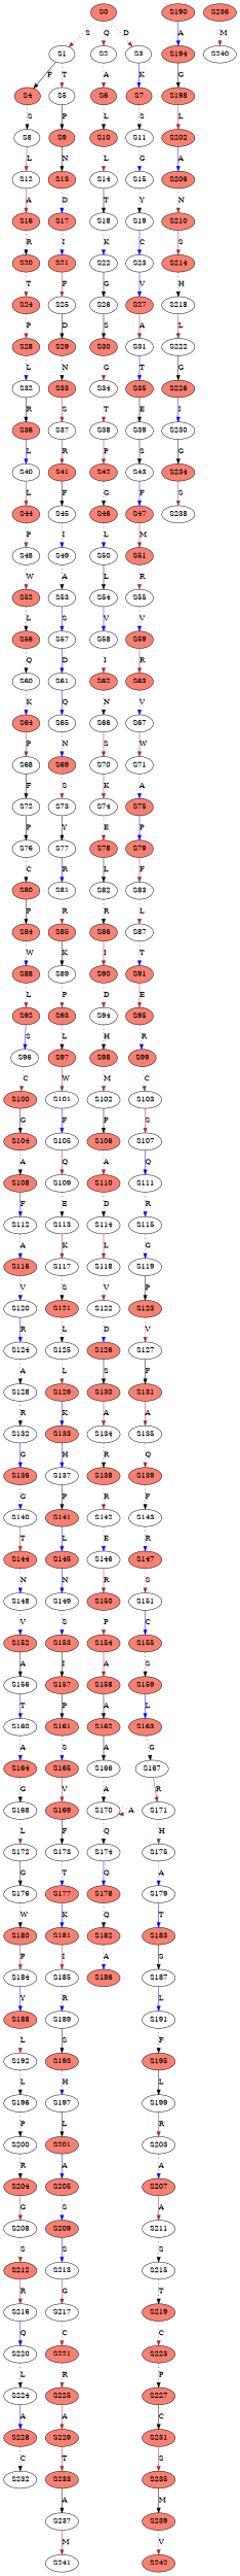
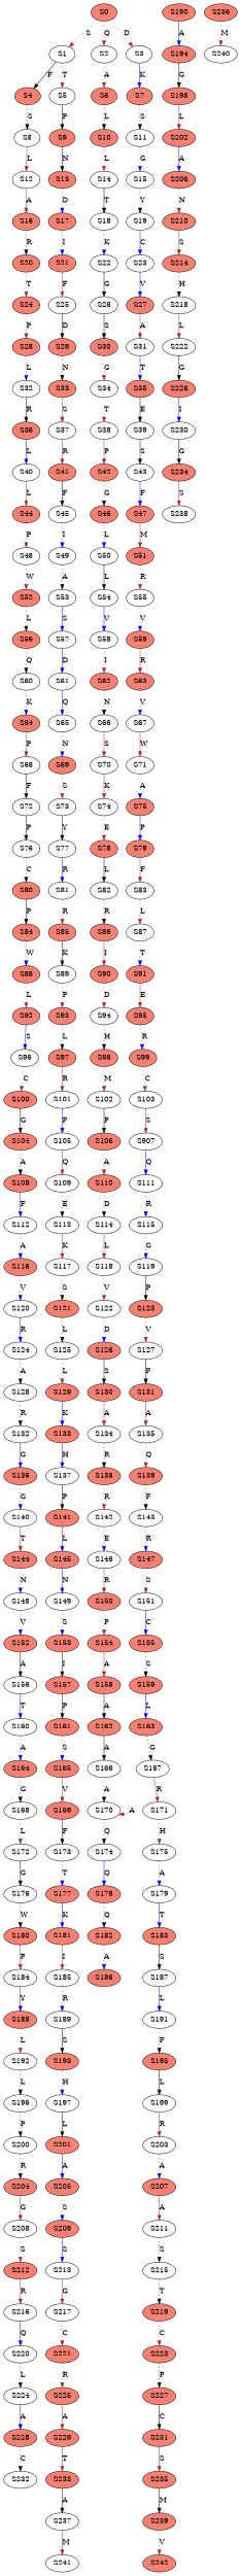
  strict digraph {
    node [fillcolor=white style=filled]
    edge [color=brown style=solid]
    S0 [fillcolor=salmon]
    S1
    S2
    S3
    S4 [fillcolor=salmon]
    S5
    S6 [fillcolor=salmon]
    S7 [fillcolor=salmon]
    S8
    S9 [fillcolor=salmon]
    S10 [fillcolor=salmon]
    S11
    S12
    S13 [fillcolor=salmon]
    S14
    S15
    S16 [fillcolor=salmon]
    S17 [fillcolor=salmon]
    S18
    S19
    S20 [fillcolor=salmon]
    S21 [fillcolor=salmon]
    S22
    S23
    S24 [fillcolor=salmon]
    S25
    S26
    S27 [fillcolor=salmon]
    S28 [fillcolor=salmon]
    S29 [fillcolor=salmon]
    S30 [fillcolor=salmon]
    S31
    S32
    S33 [fillcolor=salmon]
    S34
    S35 [fillcolor=salmon]
    S36 [fillcolor=salmon]
    S37
    S38
    S39
    S40
    S41 [fillcolor=salmon]
    S42 [fillcolor=salmon]
    S43
    S44 [fillcolor=salmon]
    S45
    S46 [fillcolor=salmon]
    S47 [fillcolor=salmon]
    S48
    S49
    S50
    S51 [fillcolor=salmon]
    S52 [fillcolor=salmon]
    S53
    S54
    S55
    S56 [fillcolor=salmon]
    S57
    S58
    S59 [fillcolor=salmon]
    S60
    S61
    S62 [fillcolor=salmon]
    S63 [fillcolor=salmon]
    S64 [fillcolor=salmon]
    S65
    S66
    S67
    S68
    S69 [fillcolor=salmon]
    S70
    S71
    S72
    S73
    S74
    S75 [fillcolor=salmon]
    S76
    S77
    S78 [fillcolor=salmon]
    S79 [fillcolor=salmon]
    S80 [fillcolor=salmon]
    S81
    S82
    S83
    S84 [fillcolor=salmon]
    S85 [fillcolor=salmon]
    S86 [fillcolor=salmon]
    S87
    S88 [fillcolor=salmon]
    S89
    S90 [fillcolor=salmon]
    S91 [fillcolor=salmon]
    S92 [fillcolor=salmon]
    S93 [fillcolor=salmon]
    S94
    S95 [fillcolor=salmon]
    S96
    S97 [fillcolor=salmon]
    S98 [fillcolor=salmon]
    S99 [fillcolor=salmon]
    S100 [fillcolor=salmon]
    S101
    S102
    S103
    S104 [fillcolor=salmon]
    S105
    S106 [fillcolor=salmon]
-   S107
+   S107 [label=S907]
    S108 [fillcolor=salmon]
    S109
    S110 [fillcolor=salmon]
    S111
    S112
    S113
    S114
    S115
    S116 [fillcolor=salmon]
    S117
    S118
    S119
    S120
    S121 [fillcolor=salmon]
    S122
    S123 [fillcolor=salmon]
    S124
    S125
    S126 [fillcolor=salmon]
    S127
    S128
    S129 [fillcolor=salmon]
    S130 [fillcolor=salmon]
    S131 [fillcolor=salmon]
    S132
    S133 [fillcolor=salmon]
    S134
    S135
    S136 [fillcolor=salmon]
    S137
    S138 [fillcolor=salmon]
    S139 [fillcolor=salmon]
    S140
    S141 [fillcolor=salmon]
    S142
    S143
    S144 [fillcolor=salmon]
    S145 [fillcolor=salmon]
    S146
    S147 [fillcolor=salmon]
    S148
    S149
    S150 [fillcolor=salmon]
    S151
    S152 [fillcolor=salmon]
    S153 [fillcolor=salmon]
    S154 [fillcolor=salmon]
    S155 [fillcolor=salmon]
    S156
    S157 [fillcolor=salmon]
    S158 [fillcolor=salmon]
    S159 [fillcolor=salmon]
    S160
    S161 [fillcolor=salmon]
    S162 [fillcolor=salmon]
    S163 [fillcolor=salmon]
    S164 [fillcolor=salmon]
    S165 [fillcolor=salmon]
    S166
    S167
    S168
    S169 [fillcolor=salmon]
    S170
    S171
    S172
    S173
    S174
    S175
    S176
    S177 [fillcolor=salmon]
    S178 [fillcolor=salmon]
    S179
    S180 [fillcolor=salmon]
    S181 [fillcolor=salmon]
    S182 [fillcolor=salmon]
    S183 [fillcolor=salmon]
    S184
    S185
    S186 [fillcolor=salmon]
    S187
    S188 [fillcolor=salmon]
    S189
    S191
    S192
    S193 [fillcolor=salmon]
    S190 [fillcolor=salmon]
    S194 [fillcolor=salmon]
    S195 [fillcolor=salmon]
    S196
    S197
    S198 [fillcolor=salmon]
    S199
    S200
    S201 [fillcolor=salmon]
    S202 [fillcolor=salmon]
    S203
    S204 [fillcolor=salmon]
    S205 [fillcolor=salmon]
    S206 [fillcolor=salmon]
    S207 [fillcolor=salmon]
    S208
    S209 [fillcolor=salmon]
    S210 [fillcolor=salmon]
    S211
    S212 [fillcolor=salmon]
    S213
    S214 [fillcolor=salmon]
    S215
    S216
    S217
    S218
    S219 [fillcolor=salmon]
    S220
    S221 [fillcolor=salmon]
    S222
    S223 [fillcolor=salmon]
    S224
    S225 [fillcolor=salmon]
    S226 [fillcolor=salmon]
    S227 [fillcolor=salmon]
    S228 [fillcolor=salmon]
    S229 [fillcolor=salmon]
    S230
    S231 [fillcolor=salmon]
    S232
    S233 [fillcolor=salmon]
    S234 [fillcolor=salmon]
    S235 [fillcolor=salmon]
    S237
    S238
    S239 [fillcolor=salmon]
    S236 [fillcolor=salmon]
    S240
    S241
    S242 [fillcolor=salmon]
    S0 -> S1 [label=S style=dotted]
    S0 -> S2 [label=Q style=dotted]
    S0 -> S3 [label=D style=dotted]
    S1 -> S4 [color=black label=F]
    S1 -> S5 [label=T style=dotted]
    S2 -> S6 [label=A style=dotted]
    S3 -> S7 [color=blue label=K]
    S4 -> S8 [color=black label=S style=dotted]
    S5 -> S9 [color=black label=P]
    S6 -> S10 [color=black label=L style=dotted]
    S7 -> S11 [color=black label=S style=dotted]
    S8 -> S12 [label=L]
    S9 -> S13 [color=black label=N]
    S10 -> S14 [label=L style=dotted]
    S11 -> S15 [color=blue label=G style=dotted]
    S12 -> S16 [label=A]
    S13 -> S17 [color=blue label=D style=dotted]
    S14 -> S18 [color=black label=T]
    S15 -> S19 [color=black label=Y style=dotted]
    S16 -> S20 [color=black label=R style=dotted]
    S17 -> S21 [color=blue label=I style=dotted]
    S18 -> S22 [color=blue label=K style=dotted]
    S19 -> S23 [color=blue label=C]
    S20 -> S24 [label=T style=dotted]
    S21 -> S25 [label=F]
    S22 -> S26 [color=black label=G]
    S23 -> S27 [color=blue label=V]
    S24 -> S28 [label=P style=dotted]
    S25 -> S29 [color=black label=D]
    S26 -> S30 [color=black label=S]
    S27 -> S31 [label=A]
    S28 -> S32 [color=blue label=L style=dotted]
    S29 -> S33 [color=black label=N style=dotted]
    S30 -> S34 [label=G style=dotted]
    S31 -> S35 [color=blue label=T]
    S32 -> S36 [color=black label=R]
    S33 -> S37 [label=S]
    S34 -> S38 [label=T style=dotted]
    S35 -> S39 [color=black label=E]
    S36 -> S40 [color=blue label=L]
    S37 -> S41 [label=R]
    S38 -> S42 [label=P]
    S39 -> S43 [color=black label=S]
    S40 -> S44 [label=L]
    S41 -> S45 [color=black label=F]
    S42 -> S46 [color=black label=G style=dotted]
    S43 -> S47 [color=blue label=F]
    S44 -> S48 [label=P style=dotted]
    S45 -> S49 [color=blue label=I style=dotted]
    S46 -> S50 [color=blue label=L style=dotted]
    S47 -> S51 [label=M]
    S48 -> S52 [label=W style=dotted]
    S49 -> S53 [color=black label=A style=dotted]
    S50 -> S54 [color=black label=L]
    S51 -> S55 [label=R style=dotted]
    S52 -> S56 [color=black label=L style=dotted]
    S53 -> S57 [color=blue label=S]
    S54 -> S58 [color=blue label=V]
    S55 -> S59 [color=blue label=V style=dotted]
    S56 -> S60 [color=black label=Q style=dotted]
    S57 -> S61 [color=blue label=D]
    S58 -> S62 [label=I style=dotted]
    S59 -> S63 [label=R]
    S60 -> S64 [color=blue label=K style=dotted]
    S61 -> S65 [color=blue label=Q]
    S62 -> S66 [color=black label=N style=dotted]
    S63 -> S67 [color=blue label=V style=dotted]
    S64 -> S68 [label=P]
    S65 -> S69 [color=blue label=N style=dotted]
    S66 -> S70 [label=S]
    S67 -> S71 [label=W]
    S68 -> S72 [color=black label=F]
    S69 -> S73 [label=S style=dotted]
    S70 -> S74 [label=K]
    S71 -> S75 [color=blue label=A style=dotted]
    S72 -> S76 [color=black label=P]
    S73 -> S77 [color=black label=Y]
    S74 -> S78 [label=E style=dotted]
    S75 -> S79 [color=blue label=P]
    S76 -> S80 [color=black label=C style=dotted]
    S77 -> S81 [color=blue label=R]
    S78 -> S82 [color=black label=L]
    S79 -> S83 [label=F]
    S80 -> S84 [color=black label=P]
    S81 -> S85 [label=R style=dotted]
    S82 -> S86 [color=black label=R style=dotted]
    S83 -> S87 [label=L style=dotted]
    S84 -> S88 [color=blue label=W style=dotted]
    S85 -> S89 [color=black label=K]
    S86 -> S90 [label=I]
    S87 -> S91 [color=blue label=T style=dotted]
    S88 -> S92 [label=L style=dotted]
    S89 -> S93 [label=P style=dotted]
    S90 -> S94 [label=D style=dotted]
    S91 -> S95 [label=E]
    S92 -> S96 [color=blue label=S]
    S93 -> S97 [color=black label=L style=dotted]
    S94 -> S98 [color=black label=H style=dotted]
    S95 -> S99 [color=blue label=R style=dotted]
    S96 -> S100 [label=C style=dotted]
-   S97 -> S101 [label=W]
+   S97 -> S101 [label=R]
    S98 -> S102 [label=M style=dotted]
    S99 -> S103 [label=C style=dotted]
    S100 -> S104 [color=black label=G]
    S101 -> S105 [color=blue label=F]
    S102 -> S106 [color=black label=P]
    S103 -> S107 [label=S]
    S104 -> S108 [color=black label=A style=dotted]
    S105 -> S109 [label=Q]
    S106 -> S110 [label=A style=dotted]
    S107 -> S111 [color=blue label=Q]
    S108 -> S112 [color=blue label=F]
    S109 -> S113 [color=black label=E style=dotted]
    S110 -> S114 [color=black label=D style=dotted]
    S111 -> S115 [color=blue label=R style=dotted]
    S112 -> S116 [color=blue label=A style=dotted]
    S113 -> S117 [label=K]
    S114 -> S118 [label=L]
    S115 -> S119 [color=blue label=G style=dotted]
    S116 -> S120 [color=blue label=V style=dotted]
    S117 -> S121 [color=black label=S style=dotted]
    S118 -> S122 [label=V style=dotted]
    S119 -> S123 [color=black label=P]
    S120 -> S124 [color=blue label=R]
    S121 -> S125 [color=black label=L style=dotted]
    S122 -> S126 [color=blue label=D style=dotted]
    S123 -> S127 [label=V style=dotted]
    S124 -> S128 [color=black label=A style=dotted]
    S125 -> S129 [label=L style=dotted]
    S126 -> S130 [color=black label=S]
    S127 -> S131 [color=black label=F]
    S128 -> S132 [color=black label=R style=dotted]
    S129 -> S133 [color=blue label=K]
    S130 -> S134 [label=A]
    S131 -> S135 [label=A]
    S132 -> S136 [color=blue label=G]
    S133 -> S137 [color=blue label=H]
    S134 -> S138 [color=black label=R style=dotted]
    S135 -> S139 [label=Q style=dotted]
    S136 -> S140 [color=blue label=G style=dotted]
    S137 -> S141 [color=black label=P]
    S138 -> S142 [label=R style=dotted]
    S139 -> S143 [color=black label=F style=dotted]
    S140 -> S144 [label=T]
    S141 -> S145 [color=blue label=L]
    S142 -> S146 [color=blue label=E style=dotted]
    S143 -> S147 [color=blue label=R style=dotted]
    S144 -> S148 [color=blue label=N style=dotted]
    S145 -> S149 [color=blue label=N]
    S146 -> S150 [label=R]
    S147 -> S151 [label=S style=dotted]
    S148 -> S152 [color=blue label=V style=dotted]
    S149 -> S153 [color=blue label=S style=dotted]
    S150 -> S154 [label=P style=dotted]
    S151 -> S155 [color=blue label=C]
    S152 -> S156 [color=black label=A]
    S153 -> S157 [color=black label=I]
    S154 -> S158 [label=A]
    S155 -> S159 [color=black label=S style=dotted]
    S156 -> S160 [color=blue label=T]
    S157 -> S161 [color=black label=P]
    S158 -> S162 [color=black label=A]
    S159 -> S163 [color=blue label=L]
    S160 -> S164 [color=blue label=A style=dotted]
    S161 -> S165 [color=blue label=S style=dotted]
    S162 -> S166 [color=black label=A]
    S163 -> S167 [color=black label=G style=dotted]
    S164 -> S168 [color=black label=G style=dotted]
    S165 -> S169 [label=V]
    S166 -> S170 [color=black label=A style=dotted]
    S167 -> S171 [label=R]
    S168 -> S172 [label=L style=dotted]
    S169 -> S173 [color=black label=F]
    S170 -> S170 [label=A style=dotted]
    S170 -> S174 [color=black label=Q style=dotted]
    S171 -> S175 [label=H style=dotted]
    S172 -> S176 [color=black label=G]
    S173 -> S177 [color=blue label=T style=dotted]
    S174 -> S178 [color=blue label=Q]
    S175 -> S179 [color=blue label=A style=dotted]
    S176 -> S180 [color=black label=W style=dotted]
    S177 -> S181 [color=blue label=K]
    S178 -> S182 [color=black label=Q style=dotted]
    S179 -> S183 [color=blue label=T]
    S180 -> S184 [label=P]
    S181 -> S185 [label=I]
    S182 -> S186 [color=blue label=A style=dotted]
    S183 -> S187 [color=black label=S]
    S184 -> S188 [color=blue label=Y]
    S185 -> S189 [color=blue label=R style=dotted]
    S187 -> S191 [color=blue label=L]
    S188 -> S192 [label=L style=dotted]
    S189 -> S193 [color=black label=S]
    S191 -> S195 [color=black label=F style=dotted]
    S192 -> S196 [color=black label=L style=dotted]
    S193 -> S197 [color=blue label=H style=dotted]
    S190 -> S194 [color=blue label=A]
    S194 -> S198 [color=black label=G]
    S195 -> S199 [color=black label=L]
    S196 -> S200 [color=black label=P style=dotted]
    S197 -> S201 [color=black label=L]
    S198 -> S202 [label=L]
    S199 -> S203 [label=R]
    S200 -> S204 [color=black label=R style=dotted]
    S201 -> S205 [color=blue label=A]
    S202 -> S206 [color=blue label=A]
    S203 -> S207 [color=blue label=A style=dotted]
    S204 -> S208 [label=G]
    S205 -> S209 [color=blue label=S style=dotted]
    S206 -> S210 [label=N style=dotted]
    S207 -> S211 [label=A]
    S208 -> S212 [label=S style=dotted]
    S209 -> S213 [color=blue label=S]
    S210 -> S214 [label=S]
    S211 -> S215 [color=black label=S style=dotted]
    S212 -> S216 [label=R]
    S213 -> S217 [label=G]
    S214 -> S218 [color=black label=H style=dotted]
    S215 -> S219 [color=black label=T style=dotted]
    S216 -> S220 [color=blue label=Q]
    S217 -> S221 [label=C style=dotted]
    S218 -> S222 [label=L]
    S219 -> S223 [label=C style=dotted]
    S220 -> S224 [color=black label=L style=dotted]
    S221 -> S225 [label=R style=dotted]
    S222 -> S226 [color=black label=G]
    S223 -> S227 [color=black label=P style=dotted]
    S224 -> S228 [color=blue label=A]
    S225 -> S229 [label=A]
    S226 -> S230 [color=blue label=I]
    S227 -> S231 [color=black label=C]
    S228 -> S232 [color=black label=C style=dotted]
    S229 -> S233 [label=T]
    S230 -> S234 [color=black label=G]
    S231 -> S235 [label=S]
    S233 -> S237 [color=black label=A]
    S234 -> S238 [label=S]
    S235 -> S239 [color=black label=M]
    S237 -> S241 [label=M]
    S239 -> S242 [label=V style=dotted]
    S236 -> S240 [label=M style=dotted]
  }
